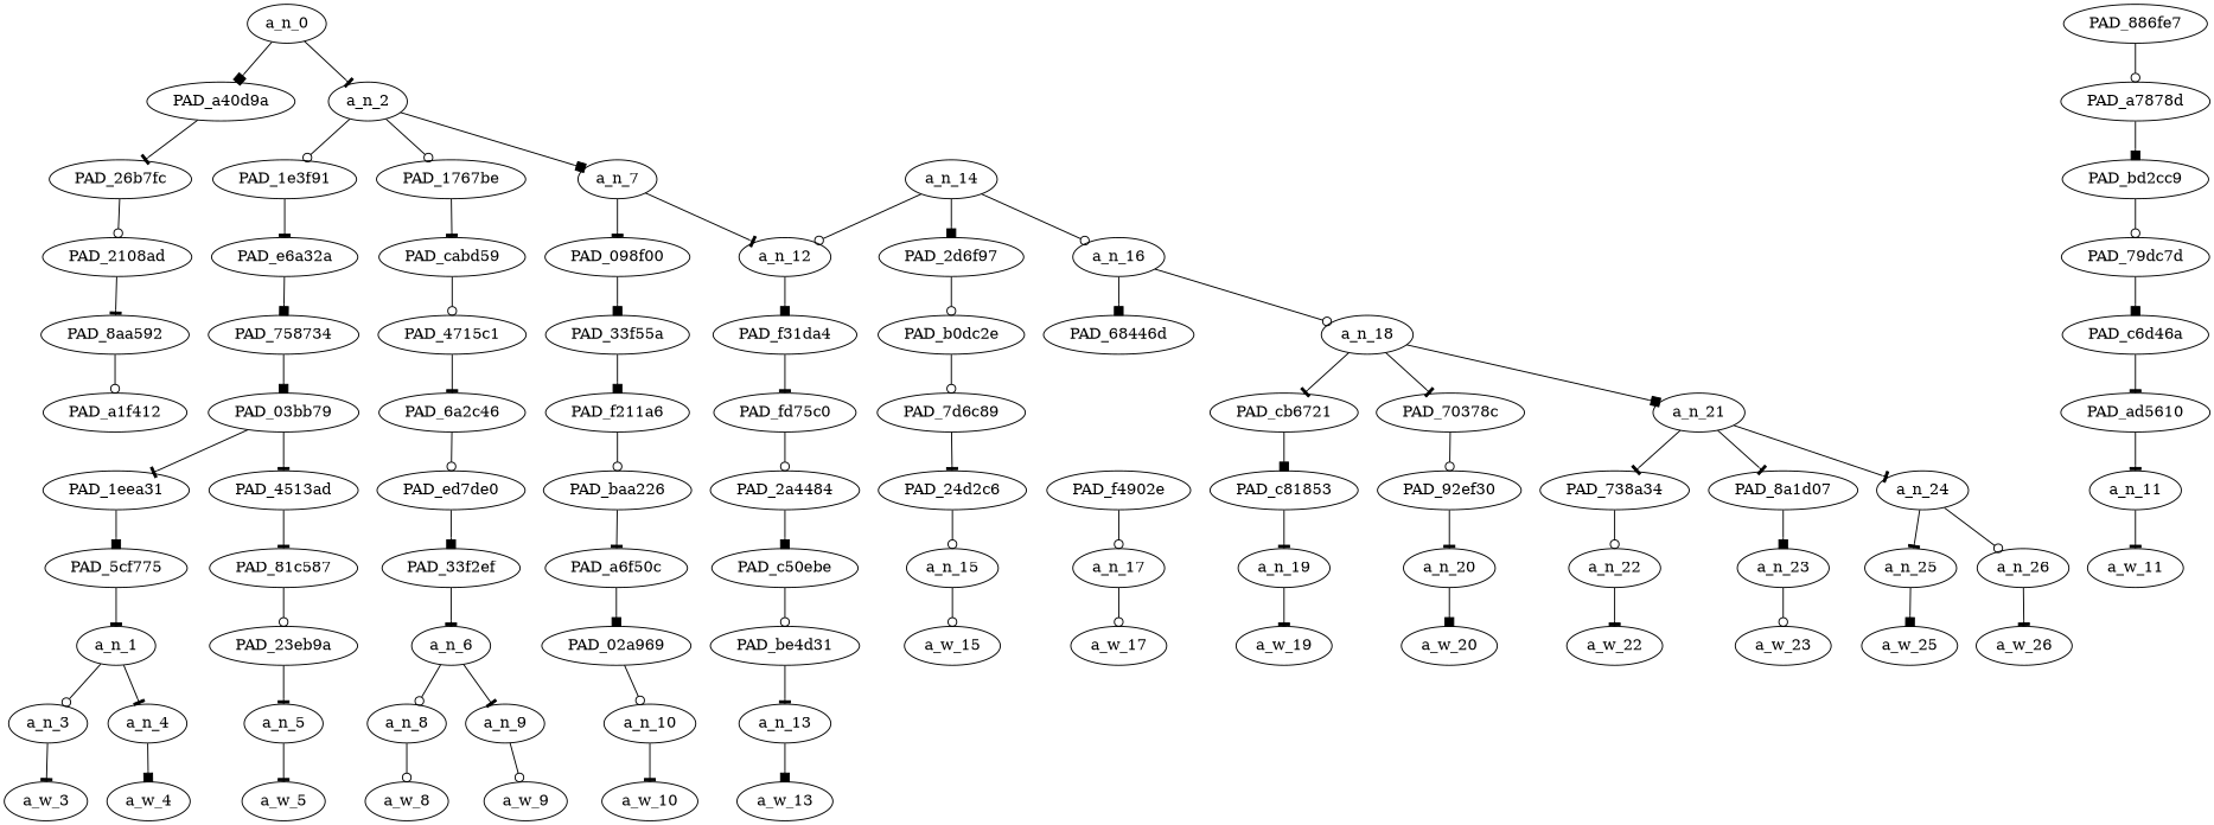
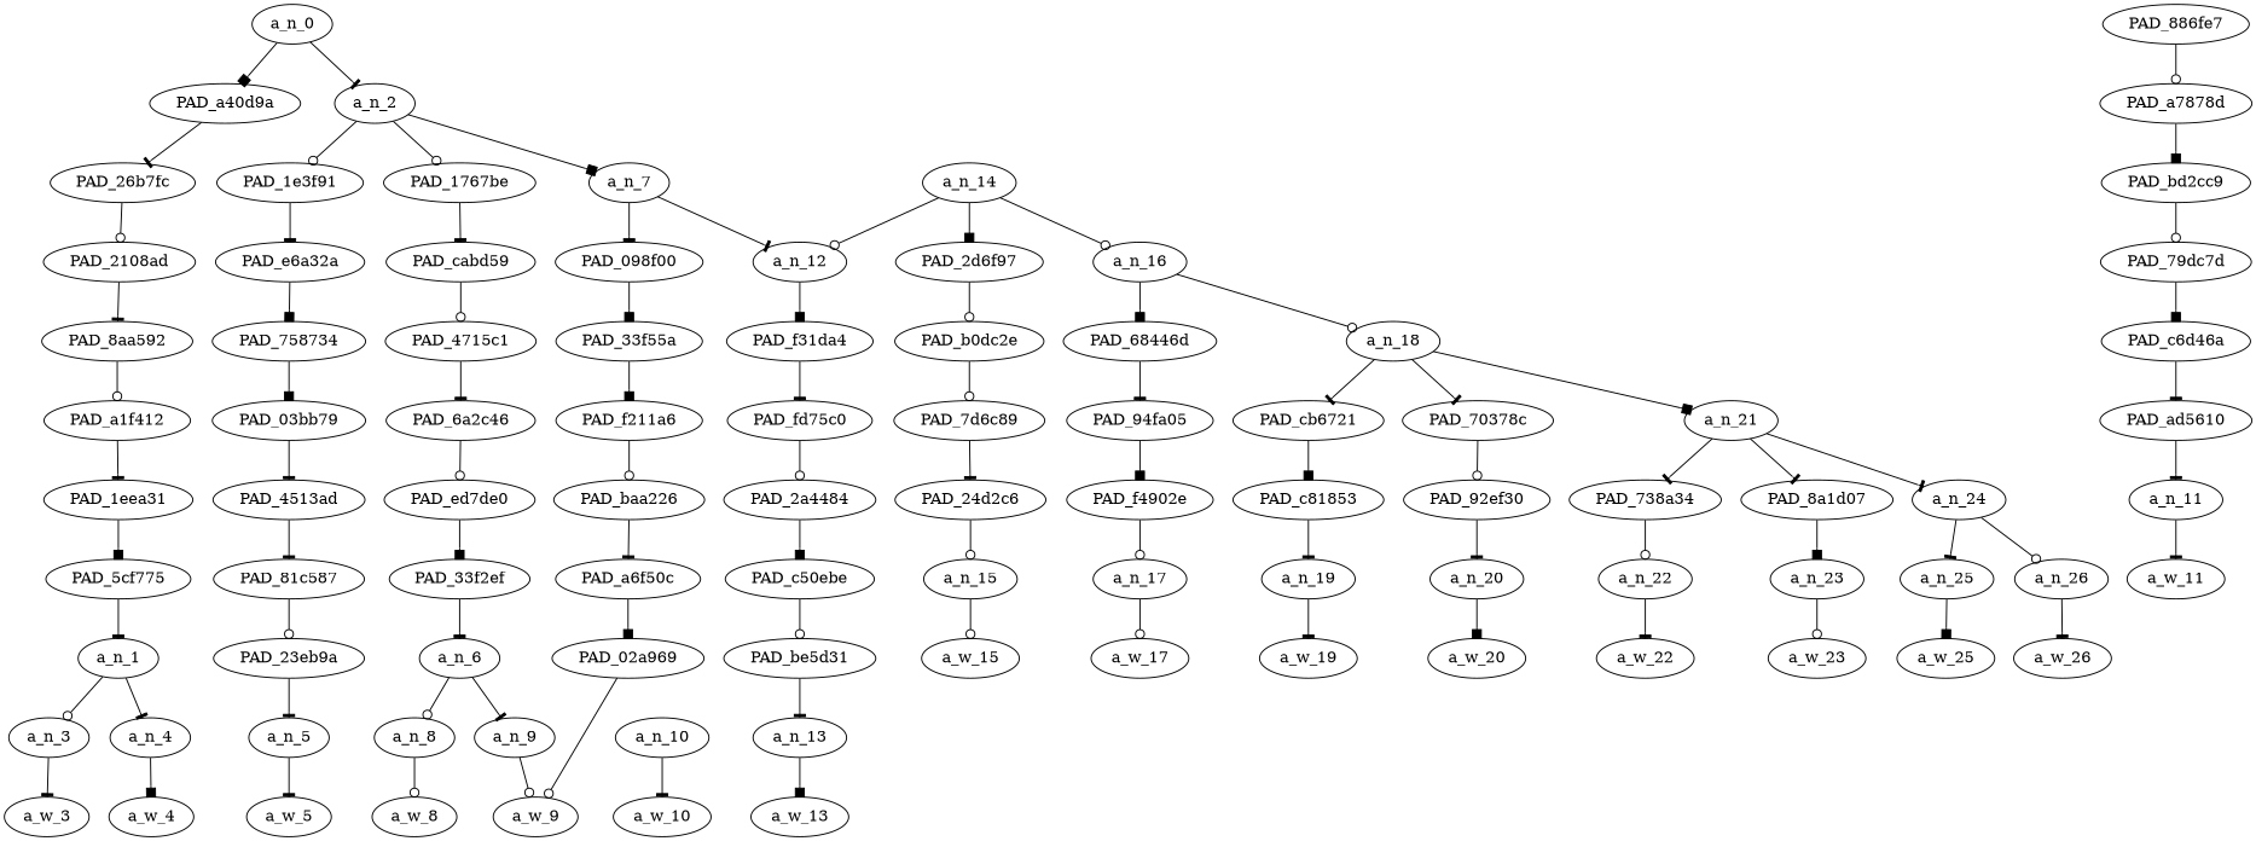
  strict digraph {
    node [div_dir=1 index=0 level=1 text_span="[2]" value=0.49340712]
    edge [arrowhead=tee]
    a_n_0 [level=10 text_span="[0, 1, 2, 3, 4, 5, 6, 7, 8, 9, 10, 11, 12, 13, 14, 15]" value=1.00000003]
    PAD_a40d9a [level=9 text_span="[0, 1]"]
    a_n_2 [index=1 level=9 text_span="[2, 3, 4, 5, 6, 7, 8, 9, 10, 11, 12, 13, 14, 15]" value=0.50649350]
    PAD_26b7fc [level=8 text_span="[0, 1]"]
    PAD_1e3f91 [index=1 level=8 value=0.04601498]
    PAD_1767be [div_dir=-1 index=2 level=8 text_span="[3, 4]" value=0.11412820]
    a_n_7 [index=3 level=8 text_span="[5, 6, 7, 8, 9, 10, 11, 12, 13, 14, 15]" value=0.34626061]
    PAD_2108ad [level=7 text_span="[0, 1]"]
    PAD_e6a32a [index=1 level=7 value=0.04601498]
    PAD_cabd59 [div_dir=-1 index=2 level=7 text_span="[3, 4]" value=0.11412820]
    PAD_098f00 [index=3 level=7 text_span="[5]" value=0.02299051]
    a_n_12 [index=5 level=7 text_span="[7, 8, 9, 10, 11, 12, 13, 14, 15]" value=0.28813379]
    PAD_8aa592 [level=6 text_span="[0, 1]"]
    PAD_a1f412 [level=5 text_span="[0, 1]"]
    PAD_1eea31 [level=4 text_span="[0, 1]"]
    PAD_5cf775 [level=3 text_span="[0, 1]"]
    a_n_1 [level=2 text_span="[0, 1]"]
    a_n_3 [div_dir=-1 text_span="[0]" value=0.07303637]
    a_n_4 [index=1 text_span="[1]" value=0.42032768]
    a_w_3 [div_dir=0 level=0 text_span="[0]" value=you]
    a_w_4 [div_dir=0 index=1 level=0 text_span="[1]" value=niggas]
    PAD_758734 [index=1 level=6 value=0.04601498]
    PAD_4715c1 [div_dir=-1 index=2 level=6 text_span="[3, 4]" value=0.11412820]
    PAD_33f55a [index=3 level=6 text_span="[5]" value=0.02299051]
    PAD_886fe7 [div_dir=-1 index=4 level=7 text_span="[6]" value=0.03512388]
    PAD_a7878d [div_dir=-1 index=4 level=6 text_span="[6]" value=0.03512388]
    PAD_f31da4 [div_dir=-1 index=5 level=6 text_span="[7]" value=0.02779821]
    PAD_03bb79 [index=1 level=5 value=0.04601498]
    PAD_4513ad [index=1 level=4 value=0.04601498]
    PAD_81c587 [index=1 level=3 value=0.04601498]
    PAD_23eb9a [index=1 level=2 value=0.04601498]
    a_n_5 [index=2 value=0.04601498]
    a_w_5 [div_dir=0 index=2 level=0 value=is]
    PAD_6a2c46 [div_dir=-1 index=2 level=5 text_span="[3, 4]" value=0.11412820]
    PAD_ed7de0 [div_dir=-1 index=2 level=4 text_span="[3, 4]" value=0.11412820]
    PAD_33f2ef [div_dir=-1 index=2 level=3 text_span="[3, 4]" value=0.11412820]
    a_n_6 [div_dir=-1 index=2 level=2 text_span="[3, 4]" value=0.11412820]
    a_n_8 [div_dir=-1 index=3 text_span="[3]" value=0.05738592]
    a_n_9 [index=4 text_span="[4]" value=0.05673557]
    a_w_8 [div_dir=0 index=3 level=0 text_span="[3]" value=fake]
    a_w_9 [div_dir=0 index=4 level=0 text_span="[4]" value=asl]
    PAD_f211a6 [index=3 level=5 text_span="[5]" value=0.02299051]
    PAD_bd2cc9 [div_dir=-1 index=4 level=5 text_span="[6]" value=0.03512388]
    PAD_fd75c0 [div_dir=-1 index=5 level=5 text_span="[7]" value=0.02779821]
    a_n_14 [index=6 level=6 text_span="[8, 9, 10, 11, 12, 13, 14, 15]" value=0.26030204]
    PAD_2d6f97 [index=6 level=5 text_span="[8]" value=0.02681891]
    a_n_16 [index=7 level=5 text_span="[9, 10, 11, 12, 13, 14, 15]" value=0.23339953]
    PAD_baa226 [index=3 level=4 text_span="[5]" value=0.02299051]
    PAD_a6f50c [index=3 level=3 text_span="[5]" value=0.02299051]
    PAD_02a969 [index=3 level=2 text_span="[5]" value=0.02299051]
    a_n_10 [index=5 text_span="[5]" value=0.02299051]
    a_w_10 [div_dir=0 index=5 level=0 text_span="[5]" value=that]
    PAD_79dc7d [div_dir=-1 index=4 level=4 text_span="[6]" value=0.03512388]
    PAD_c6d46a [div_dir=-1 index=4 level=3 text_span="[6]" value=0.03512388]
    PAD_ad5610 [div_dir=-1 index=4 level=2 text_span="[6]" value=0.03512388]
    a_n_11 [div_dir=-1 index=6 text_span="[6]" value=0.03512388]
    a_w_11 [div_dir=0 index=6 level=0 text_span="[6]" value="’"]
    PAD_2a4484 [div_dir=-1 index=5 level=4 text_span="[7]" value=0.02779821]
    PAD_b0dc2e [index=6 level=4 text_span="[8]" value=0.02681891]
    PAD_68446d [index=7 level=4 text_span="[9]" value=0.02560467]
    a_n_18 [index=8 level=4 text_span="[10, 11, 12, 13, 14, 15]" value=0.20773381]
    PAD_c50ebe [div_dir=-1 index=5 level=3 text_span="[7]" value=0.02779821]
-   PAD_be4d31 [div_dir=-1 index=5 level=2 text_span="[7]" value=0.02779821]
+   PAD_be4d31 [div_dir=-1 index=5 level=2 text_span="[7]" value=0.02779821 label=PAD_be5d31]
    a_n_13 [div_dir=-1 index=7 text_span="[7]" value=0.02779821]
    a_w_13 [div_dir=0 index=7 level=0 text_span="[7]" value=why]
    PAD_7d6c89 [index=6 level=3 text_span="[8]" value=0.02681891]
+   PAD_94fa05 [index=7 level=3 text_span="[9]" value=0.02560467]
    PAD_cb6721 [div_dir=-1 index=8 level=3 text_span="[10]" value=0.03259675]
    PAD_70378c [index=9 level=3 text_span="[11]" value=0.02111992]
    a_n_21 [index=10 level=3 text_span="[12, 13, 14, 15]" value=0.15397283]
    PAD_24d2c6 [index=6 level=2 text_span="[8]" value=0.02681891]
    a_n_15 [index=8 text_span="[8]" value=0.02681891]
    a_w_15 [div_dir=0 index=8 level=0 text_span="[8]" value=you1]
    n74 [index=7 label=PAD_f4902e level=2 text_span="[9]" value=0.02560467]
    PAD_c81853 [div_dir=-1 index=8 level=2 text_span="[10]" value=0.03259675]
    PAD_92ef30 [index=9 level=2 text_span="[11]" value=0.02111992]
    PAD_738a34 [index=10 level=2 text_span="[12]" value=0.03211434]
    PAD_8a1d07 [div_dir=-1 index=11 level=2 text_span="[13]" value=0.04066036]
    a_n_24 [index=12 level=2 text_span="[14, 15]" value=0.08112991]
    a_n_17 [index=9 text_span="[9]" value=0.02560467]
    a_w_17 [div_dir=0 index=9 level=0 text_span="[9]" value=don]
    a_n_19 [div_dir=-1 index=10 text_span="[10]" value=0.03259675]
    a_n_20 [index=11 text_span="[11]" value=0.02111992]
    a_n_22 [index=12 text_span="[12]" value=0.03211434]
    a_n_23 [div_dir=-1 index=13 text_span="[13]" value=0.04066036]
    a_n_25 [div_dir=-1 index=14 text_span="[14]" value=0.04667819]
    a_n_26 [index=15 text_span="[15]" value=0.03437545]
    a_w_19 [div_dir=0 index=10 level=0 text_span="[10]" value="’1"]
    a_w_20 [div_dir=0 index=11 level=0 text_span="[11]" value=t]
    a_w_22 [div_dir=0 index=12 level=0 text_span="[12]" value=see]
    a_w_23 [div_dir=0 index=13 level=0 text_span="[13]" value=none]
    a_w_25 [div_dir=0 index=14 level=0 text_span="[14]" value=round]
    a_w_26 [div_dir=0 index=15 level=0 text_span="[15]" value=me]
    a_n_0 -> PAD_a40d9a [arrowhead=box]
    a_n_0 -> a_n_2
    PAD_a40d9a -> PAD_26b7fc
    a_n_2 -> PAD_1e3f91 [arrowhead=odot]
    a_n_2 -> PAD_1767be [arrowhead=odot]
    a_n_2 -> a_n_7 [arrowhead=box]
    PAD_26b7fc -> PAD_2108ad [arrowhead=odot]
    PAD_1e3f91 -> PAD_e6a32a
    PAD_1767be -> PAD_cabd59
    a_n_7 -> PAD_098f00
    a_n_7 -> a_n_12
    PAD_2108ad -> PAD_8aa592
    PAD_e6a32a -> PAD_758734 [arrowhead=box]
    PAD_cabd59 -> PAD_4715c1 [arrowhead=odot]
    PAD_098f00 -> PAD_33f55a [arrowhead=box]
    a_n_12 -> PAD_f31da4 [arrowhead=box]
    PAD_8aa592 -> PAD_a1f412 [arrowhead=odot]
-   PAD_03bb79 -> PAD_1eea31
+   PAD_a1f412 -> PAD_1eea31
    PAD_1eea31 -> PAD_5cf775 [arrowhead=box]
    PAD_5cf775 -> a_n_1
    a_n_1 -> a_n_3 [arrowhead=odot]
    a_n_1 -> a_n_4
    a_n_3 -> a_w_3
    a_n_4 -> a_w_4 [arrowhead=box]
    PAD_758734 -> PAD_03bb79 [arrowhead=box]
    PAD_4715c1 -> PAD_6a2c46
    PAD_33f55a -> PAD_f211a6 [arrowhead=box]
    PAD_886fe7 -> PAD_a7878d [arrowhead=odot]
    PAD_a7878d -> PAD_bd2cc9 [arrowhead=box]
    PAD_f31da4 -> PAD_fd75c0
    PAD_03bb79 -> PAD_4513ad
    PAD_4513ad -> PAD_81c587
    PAD_81c587 -> PAD_23eb9a [arrowhead=odot]
    PAD_23eb9a -> a_n_5
    a_n_5 -> a_w_5
    PAD_6a2c46 -> PAD_ed7de0 [arrowhead=odot]
    PAD_ed7de0 -> PAD_33f2ef [arrowhead=box]
    PAD_33f2ef -> a_n_6
    a_n_6 -> a_n_8 [arrowhead=odot]
    a_n_6 -> a_n_9
    a_n_8 -> a_w_8 [arrowhead=odot]
    a_n_9 -> a_w_9 [arrowhead=odot]
    PAD_f211a6 -> PAD_baa226 [arrowhead=odot]
    PAD_bd2cc9 -> PAD_79dc7d [arrowhead=odot]
    PAD_fd75c0 -> PAD_2a4484 [arrowhead=odot]
    a_n_14 -> a_n_12 [arrowhead=odot]
    a_n_14 -> PAD_2d6f97 [arrowhead=box]
    a_n_14 -> a_n_16 [arrowhead=odot]
    PAD_2d6f97 -> PAD_b0dc2e [arrowhead=odot]
    a_n_16 -> PAD_68446d [arrowhead=box]
    a_n_16 -> a_n_18 [arrowhead=odot]
    PAD_baa226 -> PAD_a6f50c
    PAD_a6f50c -> PAD_02a969 [arrowhead=box]
-   PAD_02a969 -> a_n_10 [arrowhead=odot]
+   PAD_02a969 -> a_w_9 [arrowhead=odot]
    a_n_10 -> a_w_10
    PAD_79dc7d -> PAD_c6d46a [arrowhead=box]
    PAD_c6d46a -> PAD_ad5610
    PAD_ad5610 -> a_n_11
    a_n_11 -> a_w_11
    PAD_2a4484 -> PAD_c50ebe [arrowhead=box]
    PAD_b0dc2e -> PAD_7d6c89 [arrowhead=odot]
+   PAD_68446d -> PAD_94fa05
    a_n_18 -> PAD_cb6721
    a_n_18 -> PAD_70378c
    a_n_18 -> a_n_21 [arrowhead=box]
    PAD_c50ebe -> PAD_be4d31 [arrowhead=odot]
    PAD_be4d31 -> a_n_13
    a_n_13 -> a_w_13 [arrowhead=box]
    PAD_7d6c89 -> PAD_24d2c6
+   PAD_94fa05 -> n74 [arrowhead=box]
    PAD_cb6721 -> PAD_c81853 [arrowhead=box]
    PAD_70378c -> PAD_92ef30 [arrowhead=odot]
    a_n_21 -> PAD_738a34
    a_n_21 -> PAD_8a1d07
    a_n_21 -> a_n_24
    PAD_24d2c6 -> a_n_15 [arrowhead=odot]
    a_n_15 -> a_w_15 [arrowhead=odot]
    n74 -> a_n_17 [arrowhead=odot]
    PAD_c81853 -> a_n_19
    PAD_92ef30 -> a_n_20
    PAD_738a34 -> a_n_22 [arrowhead=odot]
    PAD_8a1d07 -> a_n_23 [arrowhead=box]
    a_n_24 -> a_n_25
    a_n_24 -> a_n_26 [arrowhead=odot]
    a_n_17 -> a_w_17 [arrowhead=odot]
    a_n_19 -> a_w_19
    a_n_20 -> a_w_20 [arrowhead=box]
    a_n_22 -> a_w_22
    a_n_23 -> a_w_23 [arrowhead=odot]
    a_n_25 -> a_w_25 [arrowhead=box]
    a_n_26 -> a_w_26
  }
